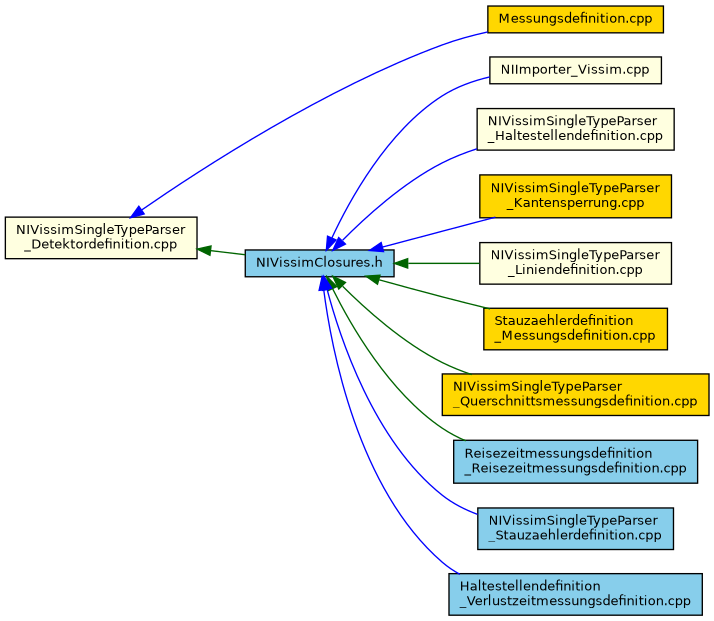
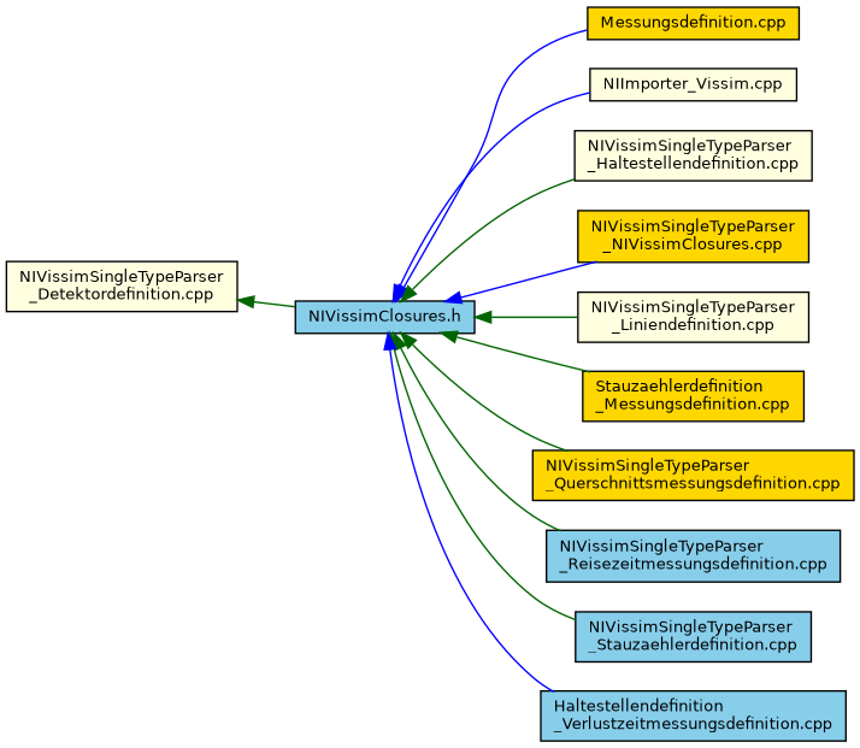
  digraph {
    rankdir=LR
    node [color=black fillcolor=skyblue fontname=Helvetica fontsize=10 shape=record style=filled]
    edge [color=darkgreen dir=back fontname=Helvetica fontsize=10 labelfontname=Helvetica labelfontsize=10 style=solid]
    n1 [fontcolor=black height=0.2 label="NIVissimClosures.h" width=0.4]
    n2 [fillcolor=lightyellow height=0.2 label="NIImporter_Vissim.cpp" width=0.4]
    n3 [fillcolor=gold height=0.2 label="Messungsdefinition.cpp" width=0.4]
    n4 [fillcolor=lightyellow height=0.2 label="NIVissimSingleTypeParser\l_Haltestellendefinition.cpp" width=0.4]
-   n5 [fillcolor=gold height=0.2 label="NIVissimSingleTypeParser\l_Kantensperrung.cpp" width=0.4]
+   n5 [fillcolor=gold height=0.2 label="NIVissimSingleTypeParser\l_NIVissimClosures.cpp" width=0.4]
    n6 [fillcolor=lightyellow height=0.2 label="NIVissimSingleTypeParser\l_Liniendefinition.cpp" width=0.4]
    n7 [fillcolor=gold height=0.2 label="Stauzaehlerdefinition\l_Messungsdefinition.cpp" width=0.4]
    n8 [fillcolor=gold height=0.2 label="NIVissimSingleTypeParser\l_Querschnittsmessungsdefinition.cpp" width=0.4]
-   n9 [height=0.2 label="Reisezeitmessungsdefinition\l_Reisezeitmessungsdefinition.cpp" width=0.4]
+   n9 [height=0.2 label="NIVissimSingleTypeParser\l_Reisezeitmessungsdefinition.cpp" width=0.4]
    n10 [height=0.2 label="NIVissimSingleTypeParser\l_Stauzaehlerdefinition.cpp" width=0.4]
    n11 [height=0.2 label="Haltestellendefinition\l_Verlustzeitmessungsdefinition.cpp" width=0.4]
    n12 [fillcolor=lightyellow height=0.2 label="NIVissimSingleTypeParser\l_Detektordefinition.cpp" width=0.4]
    n1 -> n2 [color=blue]
-   n12 -> n3 [color=blue]
-   n1 -> n4 [color=blue]
+   n1 -> n3 [color=blue]
+   n1 -> n4
    n1 -> n5 [color=blue]
    n1 -> n6
    n1 -> n7
    n1 -> n8
    n1 -> n9
-   n1 -> n10 [color=blue]
+   n1 -> n10
    n1 -> n11 [color=blue]
    n12 -> n1
  }
